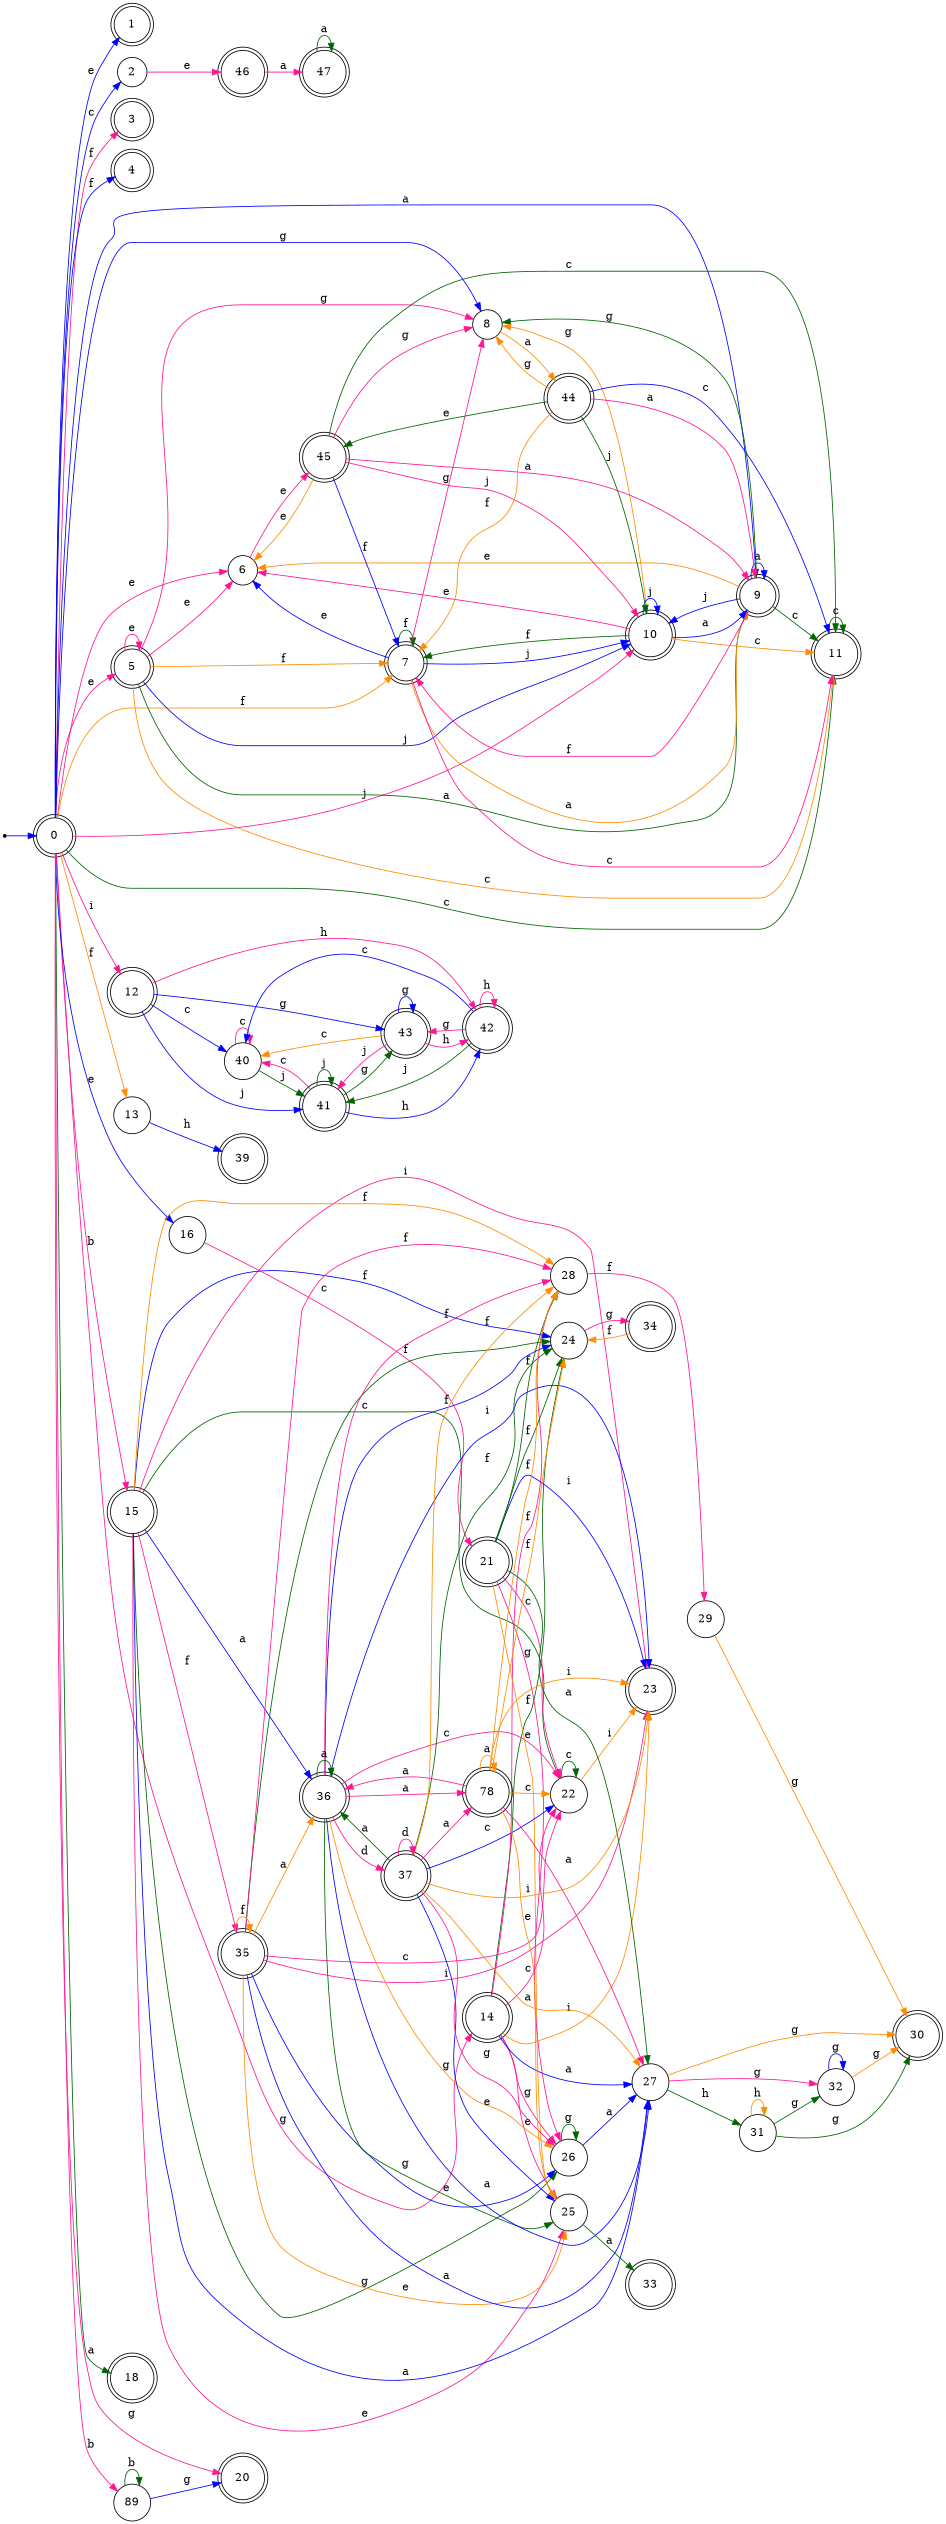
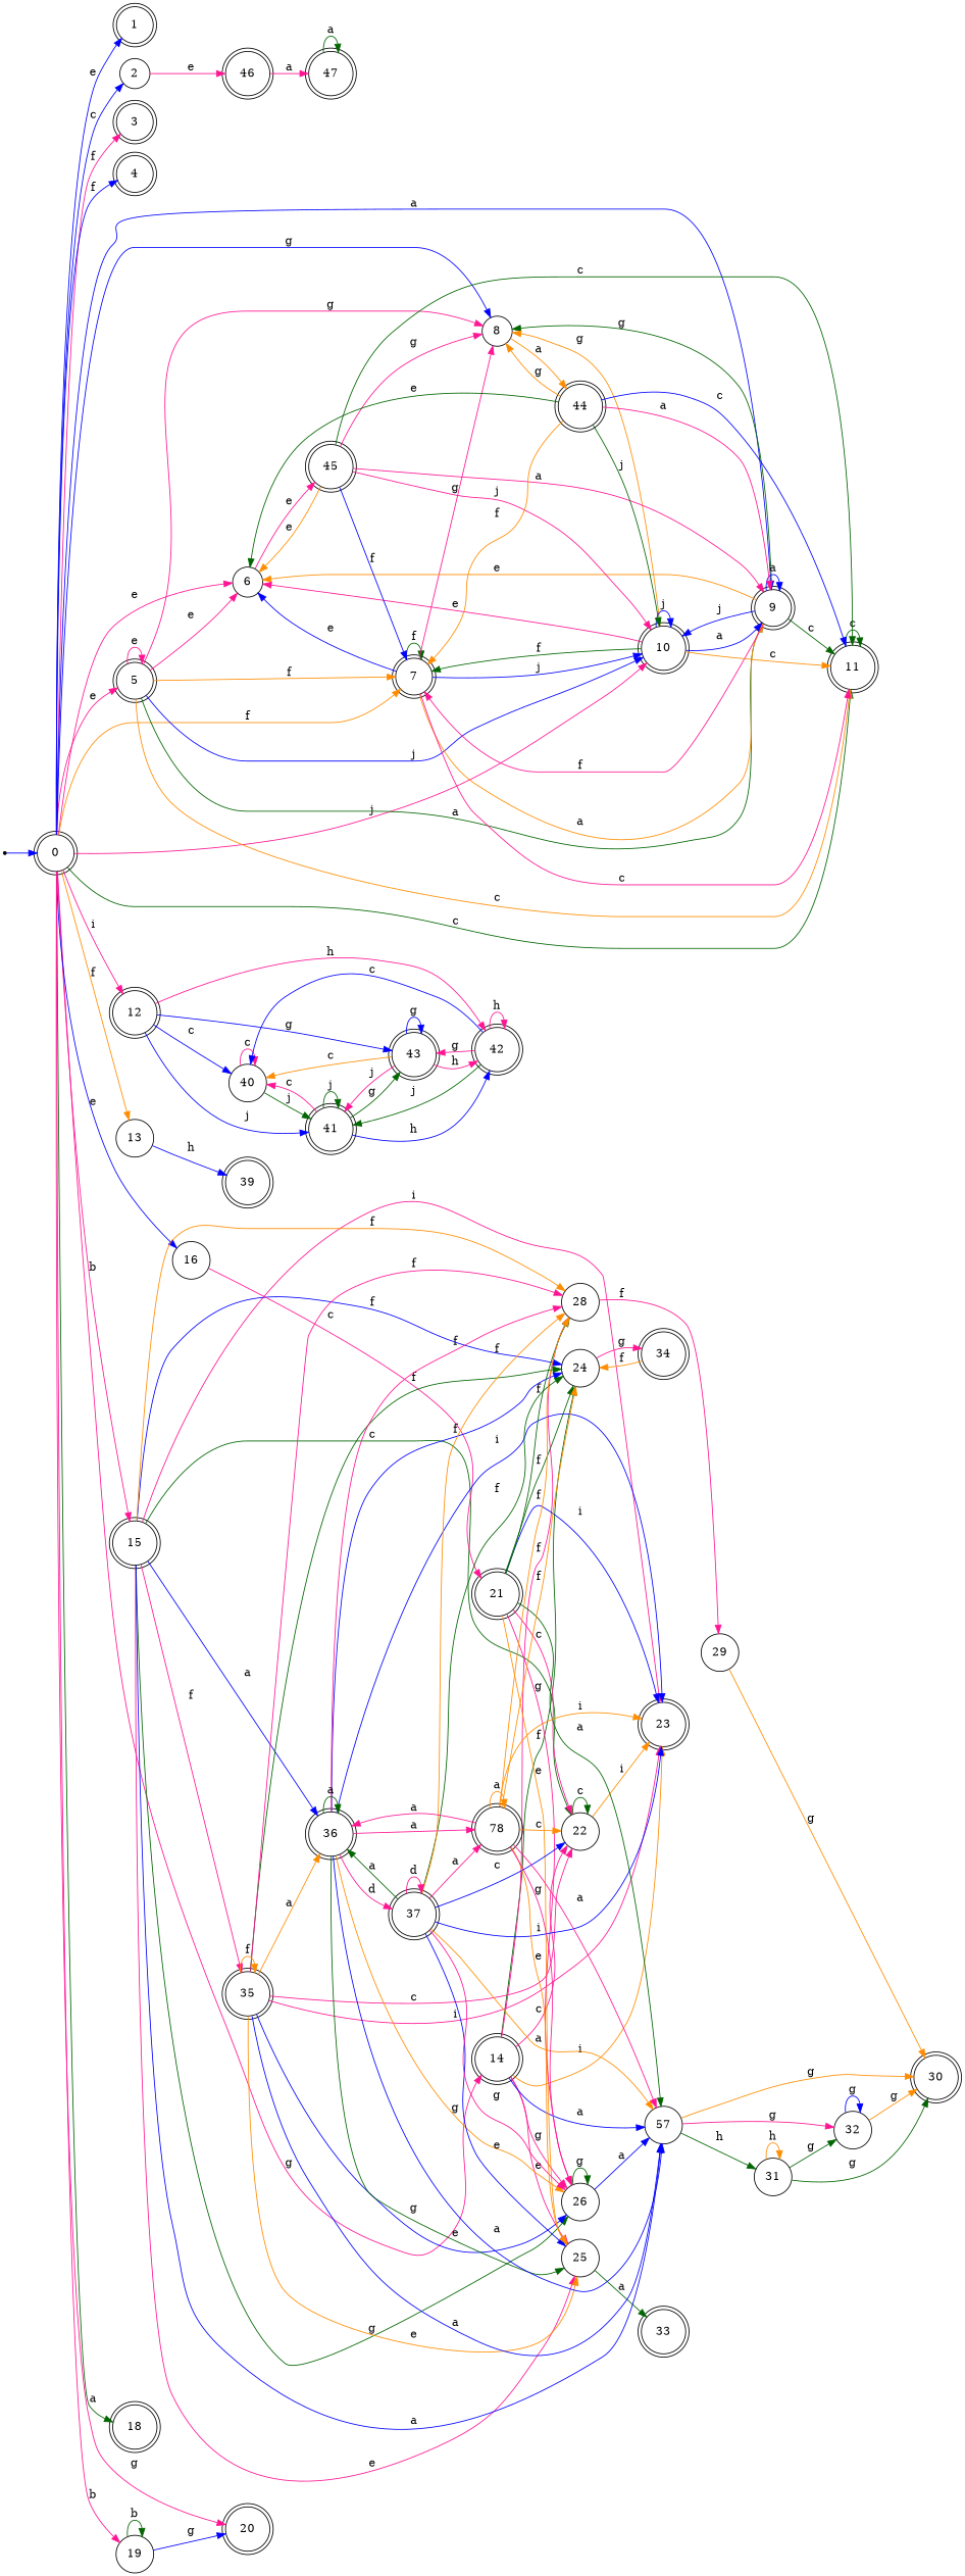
  digraph {
    rankdir=LR
    node [shape=doublecircle]
    edge [color=deeppink]
    dummy0 [shape=point]
    0
    1
    2 [shape=circle]
    3
    4
    5
    6 [shape=circle]
    7
    8 [shape=circle]
    9
    10
    11
    12
    13 [shape=circle]
    14
    15
    16 [shape=circle]
    18
-   19 [shape=circle label=89]
+   19 [shape=circle]
    20
    46
    45
    44
    40 [shape=circle]
    41
    42
    43
    39
    22 [shape=circle]
    23
    24 [shape=circle]
    25 [shape=circle]
    26 [shape=circle]
-   27 [shape=circle]
+   27 [shape=circle label=57]
    28 [shape=circle]
    35
    36
    21
    47
    34
    33
    30
    31 [shape=circle]
    32 [shape=circle]
    29 [shape=circle]
    37
    n48 [label=78]
    dummy0 -> 0 [color=blue]
    0 -> 1 [color=blue label=e]
    0 -> 2 [color=blue label=c]
    0 -> 3 [label=f]
    0 -> 4 [color=blue label=f]
    0 -> 5 [label=e]
    0 -> 6 [label=e]
    0 -> 7 [color=darkorange label=f]
    0 -> 8 [color=blue label=g]
    0 -> 9 [color=blue label=a]
    0 -> 10 [label=j]
    0 -> 11 [color=darkgreen label=c]
    0 -> 12 [label=i]
    0 -> 13 [color=darkorange label=f]
    0 -> 14 [label=g]
    0 -> 15 [label=b]
    0 -> 16 [color=blue label=e]
    0 -> 18 [color=darkgreen label=a]
    0 -> 19 [label=b]
    0 -> 20 [label=g]
    2 -> 46 [label=e]
    5 -> 5 [label=e]
    5 -> 6 [label=e]
    5 -> 7 [color=darkorange label=f]
    5 -> 8 [label=g]
    5 -> 9 [color=darkgreen label=a]
    5 -> 10 [color=blue label=j]
    5 -> 11 [color=darkorange label=c]
    6 -> 45 [label=e]
    7 -> 6 [color=blue label=e]
    7 -> 7 [color=darkgreen label=f]
    7 -> 8 [label=g]
    7 -> 9 [color=darkorange label=a]
    7 -> 10 [color=blue label=j]
    7 -> 11 [label=c]
    8 -> 44 [color=darkorange label=a]
    9 -> 6 [color=darkorange label=e]
    9 -> 7 [label=f]
    9 -> 8 [color=darkgreen label=g]
    9 -> 9 [color=blue label=a]
    9 -> 10 [color=blue label=j]
    9 -> 11 [color=darkgreen label=c]
    10 -> 6 [label=e]
    10 -> 7 [color=darkgreen label=f]
    10 -> 8 [color=darkorange label=g]
    10 -> 9 [color=blue label=a]
    10 -> 10 [color=blue label=j]
    10 -> 11 [color=darkorange label=c]
    11 -> 11 [color=darkgreen label=c]
    12 -> 40 [color=blue label=c]
    12 -> 41 [color=blue label=j]
    12 -> 42 [label=h]
    12 -> 43 [color=blue label=g]
    13 -> 39 [color=blue label=h]
    14 -> 22 [label=c]
    14 -> 23 [color=darkorange label=i]
    14 -> 24 [color=darkgreen label=f]
    14 -> 25 [label=e]
    14 -> 26 [label=g]
    14 -> 27 [color=blue label=a]
    14 -> 28 [label=f]
    15 -> 22 [color=darkgreen label=c]
    15 -> 23 [label=i]
    15 -> 24 [color=blue label=f]
    15 -> 25 [label=e]
    15 -> 26 [color=darkgreen label=g]
    15 -> 27 [color=blue label=a]
    15 -> 28 [color=darkorange label=f]
    15 -> 35 [label=f]
    15 -> 36 [color=blue label=a]
    16 -> 21 [label=c]
    19 -> 19 [color=darkgreen label=b]
    19 -> 20 [color=blue label=g]
    46 -> 47 [label=a]
    45 -> 6 [color=darkorange label=e]
    45 -> 7 [color=blue label=f]
    45 -> 8 [label=g]
    45 -> 9 [label=a]
    45 -> 10 [label=j]
    45 -> 11 [color=darkgreen label=c]
-   44 -> 45 [color=darkgreen label=e]
+   44 -> 6 [color=darkgreen label=e]
    44 -> 7 [color=darkorange label=f]
    44 -> 8 [color=darkorange label=g]
    44 -> 9 [label=a]
    44 -> 10 [color=darkgreen label=j]
    44 -> 11 [color=blue label=c]
    40 -> 40 [label=c]
    40 -> 41 [color=darkgreen label=j]
    41 -> 40 [label=c]
    41 -> 41 [color=darkgreen label=j]
    41 -> 42 [color=blue label=h]
    41 -> 43 [color=darkgreen label=g]
    42 -> 40 [color=blue label=c]
    42 -> 41 [color=darkgreen label=j]
    42 -> 42 [label=h]
    42 -> 43 [label=g]
    43 -> 40 [color=darkorange label=c]
    43 -> 41 [label=j]
    43 -> 42 [label=h]
    43 -> 43 [color=blue label=g]
    22 -> 22 [color=darkgreen label=c]
    22 -> 23 [color=darkorange label=i]
    24 -> 34 [label=g]
    25 -> 33 [color=darkgreen label=a]
    26 -> 26 [color=darkgreen label=g]
    26 -> 27 [color=blue label=a]
    27 -> 30 [color=darkorange label=g]
    27 -> 31 [color=darkgreen label=h]
    27 -> 32 [label=g]
    28 -> 29 [label=f]
    35 -> 22 [label=c]
    35 -> 23 [label=i]
    35 -> 24 [color=darkgreen label=f]
    35 -> 25 [color=darkorange label=e]
    35 -> 26 [color=blue label=g]
    35 -> 27 [color=blue label=a]
    35 -> 28 [label=f]
    35 -> 35 [color=darkorange label=f]
    35 -> 36 [color=darkorange label=a]
-   36 -> 22 [label=c]
    36 -> 23 [color=blue label=i]
    36 -> 24 [color=blue label=f]
    36 -> 25 [color=darkgreen label=e]
    36 -> 26 [color=darkorange label=g]
    36 -> 27 [color=blue label=a]
    36 -> 28 [label=f]
    36 -> 36 [color=darkgreen label=a]
    36 -> 37 [label=d]
    36 -> n48 [label=a]
    21 -> 22 [label=c]
    21 -> 23 [color=blue label=i]
    21 -> 24 [color=darkgreen label=f]
    21 -> 25 [color=darkorange label=e]
    21 -> 26 [label=g]
    21 -> 27 [color=darkgreen label=a]
    21 -> 28 [color=darkgreen label=f]
    47 -> 47 [color=darkgreen label=a]
    34 -> 24 [color=darkorange label=f]
    31 -> 30 [color=darkgreen label=g]
    31 -> 31 [color=darkorange label=h]
    31 -> 32 [color=darkgreen label=g]
    32 -> 30 [color=darkorange label=g]
    32 -> 32 [color=blue label=g]
    29 -> 30 [color=darkorange label=g]
    37 -> 22 [color=blue label=c]
-   37 -> 23 [color=darkorange label=i]
+   37 -> 23 [color=blue label=i]
    37 -> 24 [color=darkgreen label=f]
    37 -> 25 [color=blue label=e]
    37 -> 26 [label=g]
    37 -> 27 [color=darkorange label=a]
    37 -> 28 [color=darkorange label=f]
    37 -> 36 [color=darkgreen label=a]
    37 -> 37 [label=d]
    37 -> n48 [label=a]
    n48 -> 22 [color=darkorange label=c]
    n48 -> 23 [color=darkorange label=i]
    n48 -> 24 [color=darkorange label=f]
    n48 -> 25 [color=darkorange label=e]
+   n48 -> 26 [label=g]
    n48 -> 27 [label=a]
    n48 -> 28 [color=darkorange label=f]
    n48 -> 36 [label=a]
    n48 -> n48 [color=darkorange label=a]
  }
